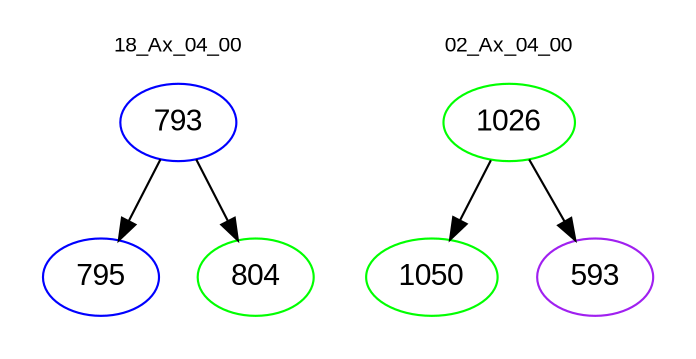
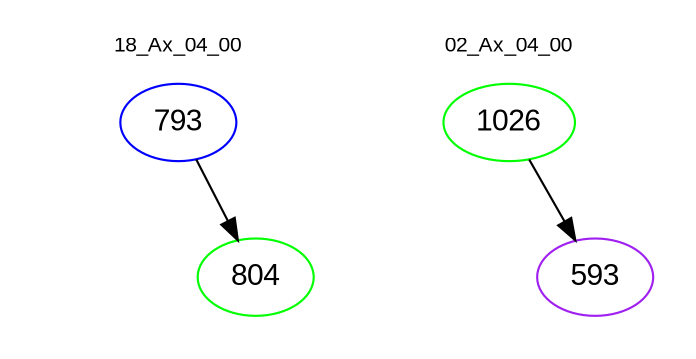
  digraph {
    fontname="Liberation Sans"
    node [color=green fontname="Liberation Sans"]
    edge [color=black fontname="Liberation Sans"]
    n1 [color=blue label=793]
-   n2 [color=blue label=795]
    n3 [label=804]
    n4 [label=1026]
-   n5 [label=1050]
    n6 [color=purple label=593]
    subgraph cluster_1 {
      color=white
      fontsize=10
      label="18_Ax_04_00"
      n1
-     n2
      n3
    }
    subgraph cluster_2 {
      color=white
      fontsize=10
      label="02_Ax_04_00"
      n4
-     n5
      n6
    }
-   n1 -> n2
    n1 -> n3
-   n4 -> n5
    n4 -> n6
  }
